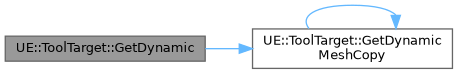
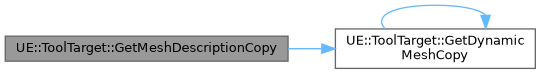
  digraph {
    rankdir=LR
    node [fontname=Helvetica fontsize=10 shape=box style=filled]
    edge [color=steelblue1 fontname=Helvetica fontsize=10 labelfontname=Helvetica labelfontsize=10 style=solid]
-   n1 [color=gray40 fillcolor=grey60 fontcolor=black height=0.2 label="UE::ToolTarget::GetDynamic" width=0.4]
+   n1 [color=gray40 fillcolor=grey60 fontcolor=black height=0.2 label="UE::ToolTarget::GetMeshDescriptionCopy" width=0.4]
    n2 [color=grey40 fillcolor=white height=0.2 label="UE::ToolTarget::GetDynamic\lMeshCopy" width=0.4]
    n1 -> n2
    n2 -> n2
  }
